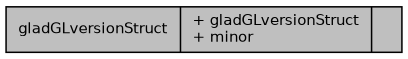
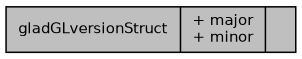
  digraph {
    rankdir=LR
-   n1 [color=black fillcolor=grey75 fontcolor=black fontname=Helvetica fontsize=10 height=0.2 label="{gladGLversionStruct\n|+ gladGLversionStruct\l+ minor\l|}" shape=record style=filled width=0.4]
+   n1 [color=black fillcolor=grey75 fontcolor=black fontname=Helvetica fontsize=10 height=0.2 label="{gladGLversionStruct\n|+ major\l+ minor\l|}" shape=record style=filled width=0.4]
  }
